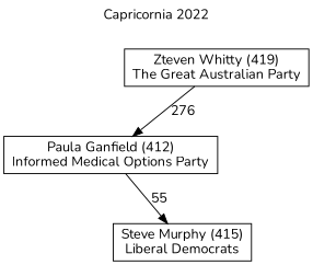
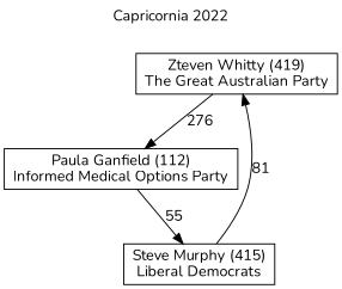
  digraph {
    fontname=Nunito
    label="Capricornia 2022"
    labelloc=t
    mclimit=10
    node [fontname=Nunito shape=box]
    edge [fontname=Nunito]
    n1 [label="Zteven Whitty (419)\nThe Great Australian Party"]
-   n2 [label="Paula Ganfield (412)\nInformed Medical Options Party"]
+   n2 [label="Paula Ganfield (112)\nInformed Medical Options Party"]
    n3 [label="Steve Murphy (415)\nLiberal Democrats"]
    n1 -> n2 [label=276]
    n2 -> n3 [label=55]
+   n3 -> n1 [label=81]
  }
